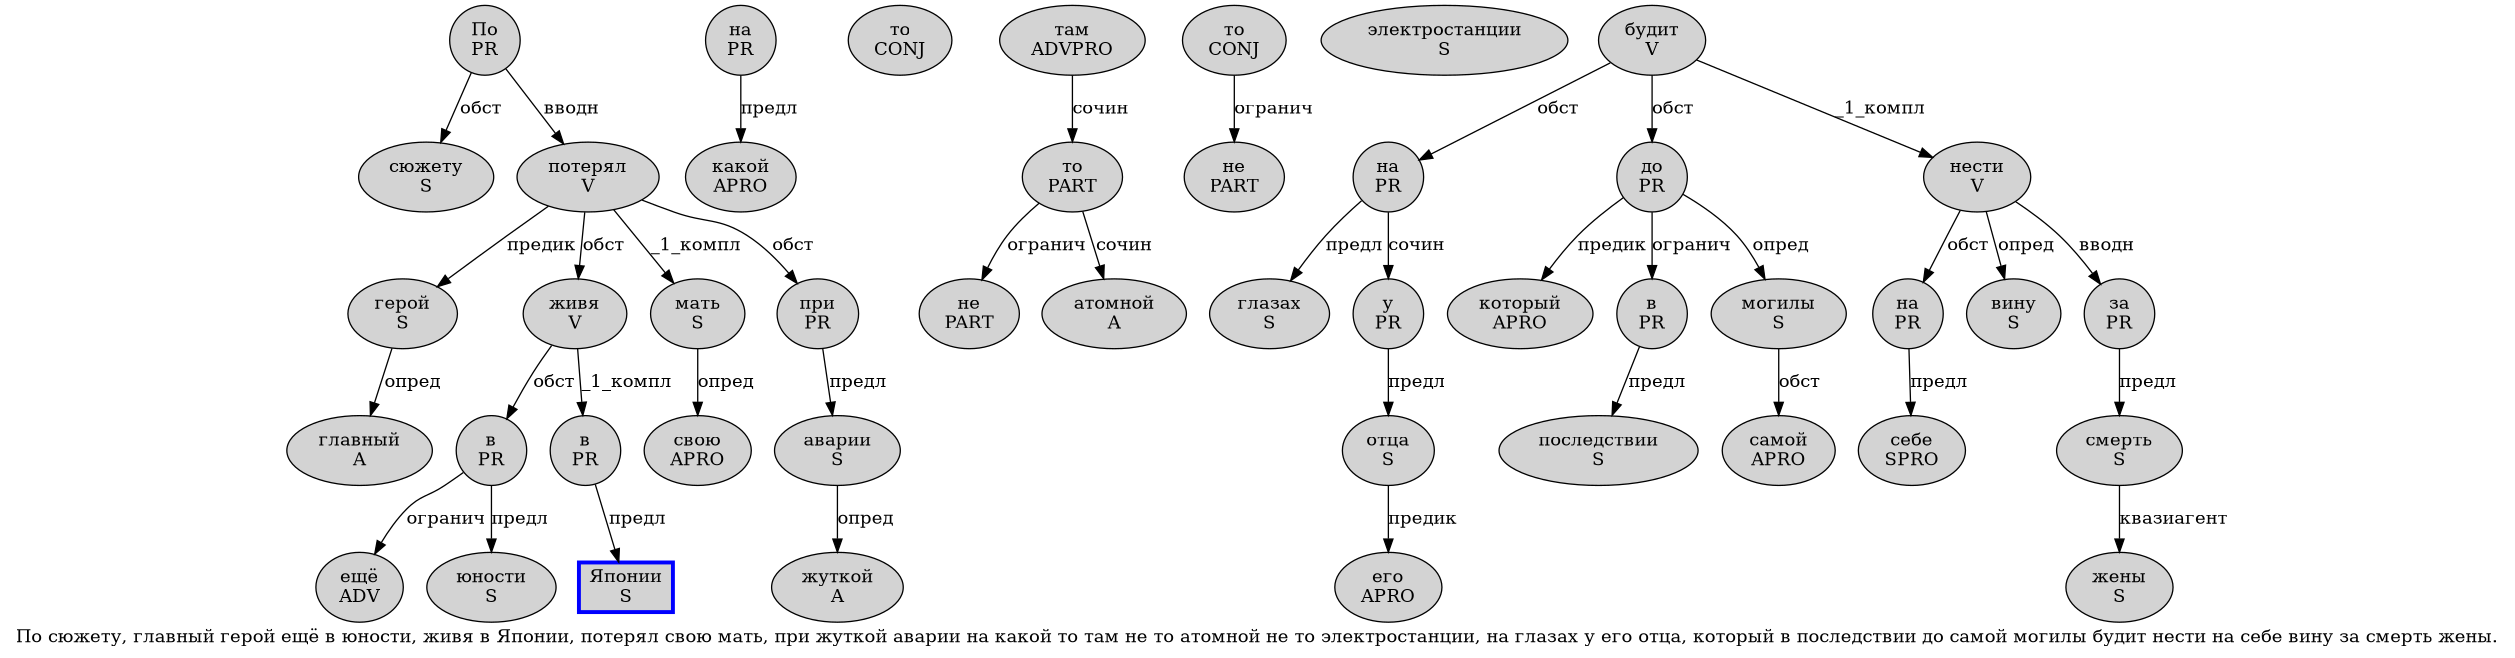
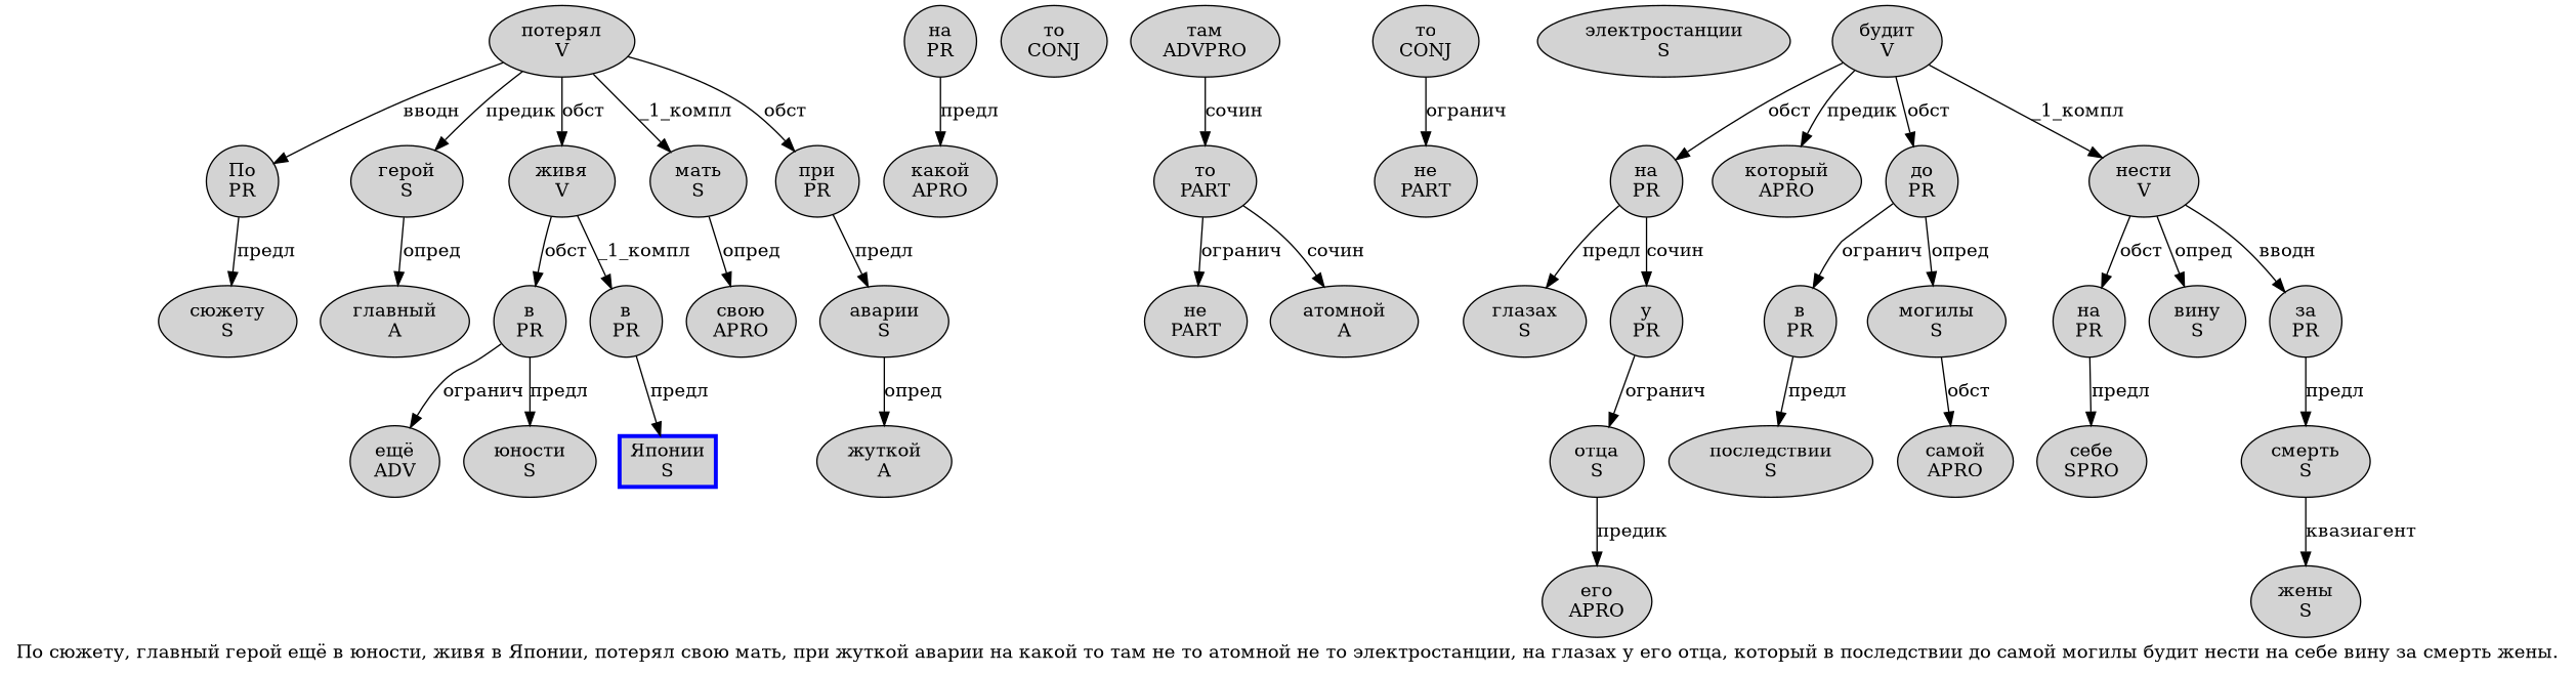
  digraph {
    label="По сюжету, главный герой ещё в юности, живя в Японии, потерял свою мать, при жуткой аварии на какой то там не то атомной не то электростанции, на глазах у его отца, который в последствии до самой могилы будит нести на себе вину за смерть жены."
    node [fillcolor=lightgray penwidth=1 shape=ellipse style=filled]
    n1 [label="По\nPR"]
    n2 [label="сюжету\nS"]
    n3 [label="главный\nA"]
    n4 [label="герой\nS"]
    n5 [label="ещё\nADV"]
    n6 [label="в\nPR"]
    n7 [label="юности\nS"]
    n8 [label="живя\nV"]
    n9 [label="в\nPR"]
    n10 [color=blue label="Японии\nS" penwidth=3 shape=box]
    n11 [label="потерял\nV"]
    n12 [label="мать\nS"]
    n13 [label="при\nPR"]
    n14 [label="свою\nAPRO"]
    n15 [label="аварии\nS"]
    n16 [label="жуткой\nA"]
    n17 [label="на\nPR"]
    n18 [label="какой\nAPRO"]
    n19 [label="то\nCONJ"]
    n20 [label="там\nADVPRO"]
    n21 [label="то\nPART"]
    n22 [label="не\nPART"]
    n23 [label="атомной\nA"]
    n24 [label="не\nPART"]
    n25 [label="то\nCONJ"]
    n26 [label="электростанции\nS"]
    n27 [label="на\nPR"]
    n28 [label="глазах\nS"]
    n29 [label="у\nPR"]
    n30 [label="отца\nS"]
    n31 [label="его\nAPRO"]
    n32 [label="который\nAPRO"]
    n33 [label="в\nPR"]
    n34 [label="последствии\nS"]
    n35 [label="до\nPR"]
    n36 [label="могилы\nS"]
    n37 [label="самой\nAPRO"]
    n38 [label="будит\nV"]
    n39 [label="нести\nV"]
    n40 [label="на\nPR"]
    n41 [label="вину\nS"]
    n42 [label="за\nPR"]
    n43 [label="себе\nSPRO"]
    n44 [label="смерть\nS"]
    n45 [label="жены\nS"]
-   n1 -> n2 [label="обст"]
+   n1 -> n2 [label="предл"]
    n4 -> n3 [label="опред"]
    n6 -> n5 [label="огранич"]
    n6 -> n7 [label="предл"]
    n8 -> n6 [label="обст"]
    n8 -> n9 [label="_1_компл"]
    n9 -> n10 [label="предл"]
-   n1 -> n11 [label="вводн"]
+   n11 -> n1 [label="вводн"]
    n11 -> n4 [label="предик"]
    n11 -> n8 [label="обст"]
    n11 -> n12 [label="_1_компл"]
    n11 -> n13 [label="обст"]
    n12 -> n14 [label="опред"]
    n13 -> n15 [label="предл"]
    n15 -> n16 [label="опред"]
    n17 -> n18 [label="предл"]
    n20 -> n21 [label="сочин"]
    n21 -> n22 [label="огранич"]
    n21 -> n23 [label="сочин"]
    n25 -> n24 [label="огранич"]
    n27 -> n28 [label="предл"]
    n27 -> n29 [label="сочин"]
-   n29 -> n30 [label="предл"]
+   n29 -> n30 [label="огранич"]
    n30 -> n31 [label="предик"]
    n33 -> n34 [label="предл"]
    n35 -> n33 [label="огранич"]
    n35 -> n36 [label="опред"]
    n36 -> n37 [label="обст"]
    n38 -> n27 [label="обст"]
-   n35 -> n32 [label="предик"]
+   n38 -> n32 [label="предик"]
    n38 -> n35 [label="обст"]
    n38 -> n39 [label="_1_компл"]
    n39 -> n40 [label="обст"]
    n39 -> n41 [label="опред"]
    n39 -> n42 [label="вводн"]
    n40 -> n43 [label="предл"]
    n42 -> n44 [label="предл"]
    n44 -> n45 [label="квазиагент"]
  }
